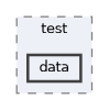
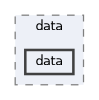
  digraph {
    compound=true
    rankdir=LR
    n1 [color=grey25 fillcolor="#edf0f7" fontname=Helvetica fontsize=10 height=0.2 label=data shape=box style="filled,bold" width=0.4]
    subgraph cluster_1 {
      bgcolor="#edf0f7"
      fontname=Helvetica
      fontsize=10
-     label=test
+     label=data
      pencolor=grey50
      style="filled,dashed"
      n1
    }
  }
